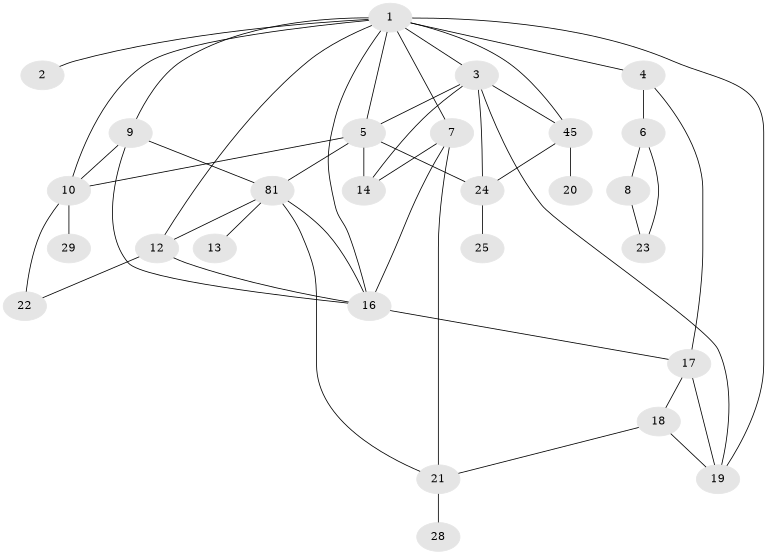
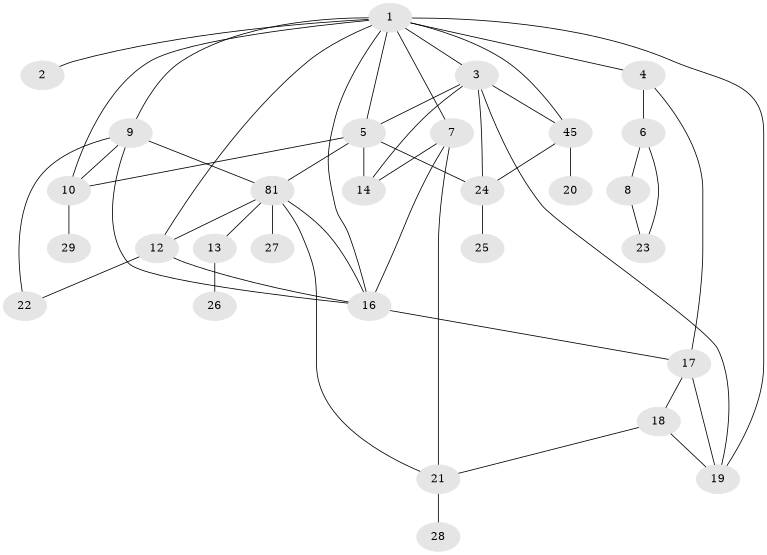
  graph {
    node [color=gray90 style=filled]
    edge [weight=1.0]
    1
    2
    3
    4
    5
    7
    9
    10
    12
    n10 [label=45]
    16
    19
    14
    24
    6
    17
    n17 [label=81]
    21
    22
    29
    20
    8
    23
    25
    18
    13
+   27
    28
+   26
    1 -- 2
    1 -- 3
    1 -- 4 [weight=2.0]
    1 -- 5
    1 -- 7
    1 -- 9
    1 -- 10
    1 -- 12
    1 -- n10
    1 -- 16
    1 -- 19
    3 -- 5
    3 -- n10
    3 -- 19
    3 -- 14
    3 -- 24
    4 -- 6
    4 -- 17 [weight=2.0]
    5 -- 10 [weight=2.0]
    5 -- 14 [weight=2.0]
    5 -- 24
    5 -- n17
    7 -- 16
    7 -- 14
    7 -- 21
    9 -- 10
    9 -- 16
    9 -- n17
-   10 -- 22
+   9 -- 22
    10 -- 29
    12 -- 16
    12 -- 22
    n10 -- 24
    n10 -- 20
    16 -- 17
    24 -- 25
    6 -- 8
    6 -- 23
    17 -- 19
    17 -- 18
    n17 -- 12
    n17 -- 16
    n17 -- 21
    n17 -- 13
+   n17 -- 27
    21 -- 28
    8 -- 23
    18 -- 19
    18 -- 21
+   13 -- 26
  }
